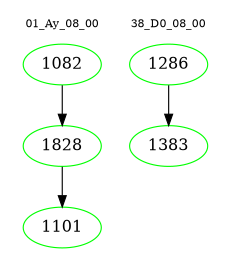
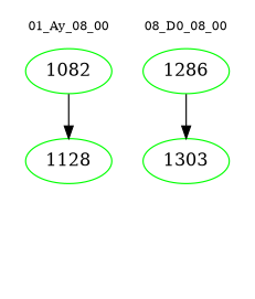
  digraph {
    node [color=green]
    edge [color=black]
    n1 [label=1082]
-   n2 [label=1828]
-   n3 [label=1101]
+   n2 [label=1128]
    n4 [label=1286]
-   n5 [label=1383]
+   n5 [label=1303]
    subgraph cluster_1 {
      color=white
      fontsize=10
      label="01_Ay_08_00"
      n1
      n2
-     n3
    }
    subgraph cluster_2 {
      color=white
      fontsize=10
-     label="38_D0_08_00"
+     label="08_D0_08_00"
      n4
      n5
    }
    n1 -> n2
-   n2 -> n3
    n4 -> n5
  }
